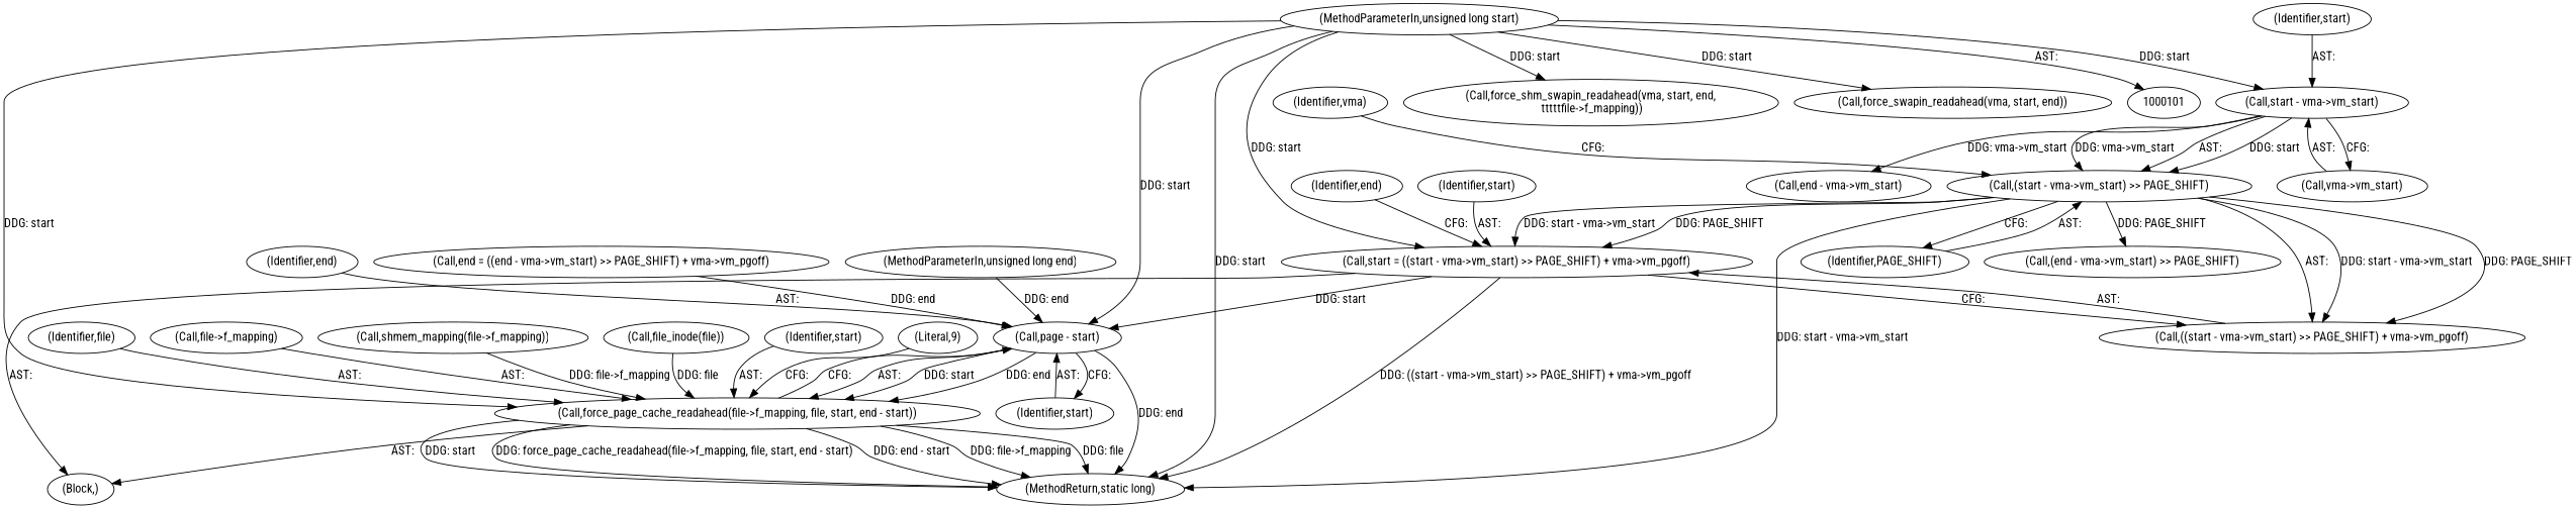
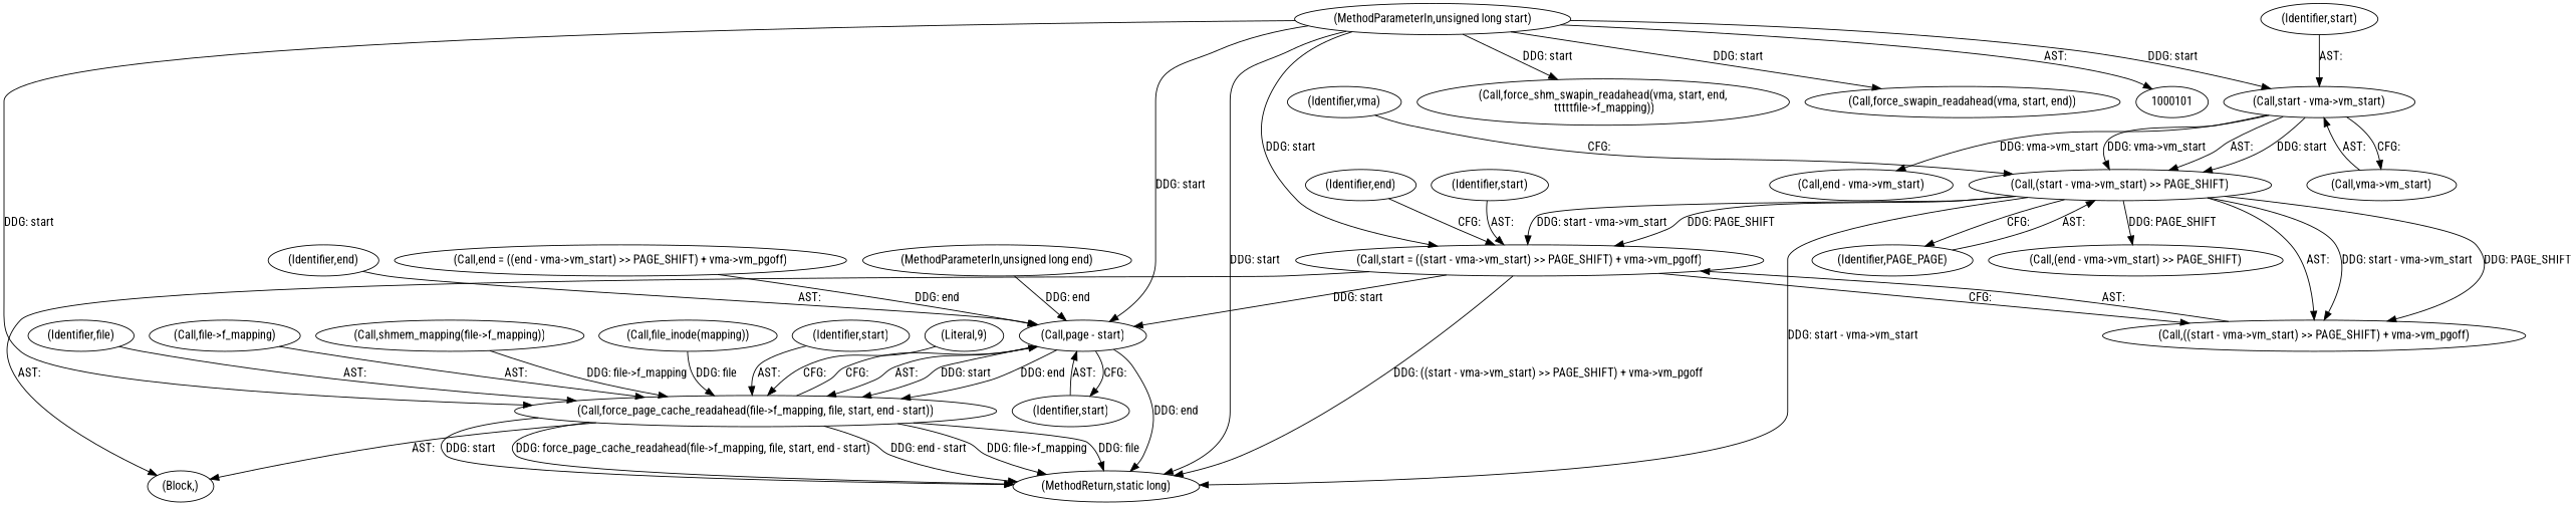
  digraph {
    fontname="Roboto Condensed"
    node [fontname="Roboto Condensed"]
    edge [fontname="Roboto Condensed"]
    n1 [label="(Call,start = ((start - vma->vm_start) >> PAGE_SHIFT) + vma->vm_pgoff)"]
    n2 [label="(Call,page - start)"]
    n3 [label="(Call,((start - vma->vm_start) >> PAGE_SHIFT) + vma->vm_pgoff)"]
    n4 [label="(Block,)"]
    n5 [label="(MethodReturn,static long)"]
    n6 [label="(Call,force_page_cache_readahead(file->f_mapping, file, start, end - start))"]
    n7 [label="(Identifier,start)"]
    n8 [label="(Call,(start - vma->vm_start) >> PAGE_SHIFT)"]
-   n9 [label="(Identifier,PAGE_SHIFT)"]
+   n9 [label="(Identifier,PAGE_PAGE)"]
    n10 [label="(Call,(end - vma->vm_start) >> PAGE_SHIFT)"]
    n11 [label="(Call,start - vma->vm_start)"]
    n12 [label="(Call,vma->vm_start)"]
    n13 [label="(Call,end - vma->vm_start)"]
    n14 [label="(MethodParameterIn,unsigned long start)"]
    n15 [label="(Call,force_shm_swapin_readahead(vma, start, end,\n \t\t\t\t\tfile->f_mapping))"]
    n16 [label="(Call,force_swapin_readahead(vma, start, end))"]
    1000101
    n18 [label="(Identifier,vma)"]
    n19 [label="(Identifier,end)"]
    n20 [label="(Identifier,end)"]
    n21 [label="(Identifier,file)"]
    n22 [label="(Identifier,start)"]
    n23 [label="(Call,file->f_mapping)"]
    n24 [label="(Call,end = ((end - vma->vm_start) >> PAGE_SHIFT) + vma->vm_pgoff)"]
    n25 [label="(Call,shmem_mapping(file->f_mapping))"]
    n26 [label="(Identifier,start)"]
    n27 [label="(MethodParameterIn,unsigned long end)"]
-   n28 [label="(Call,file_inode(file))"]
+   n28 [label="(Call,file_inode(mapping))"]
    n29 [label="(Identifier,start)"]
    n30 [label="(Literal,9)"]
    n1 -> n2 [label="DDG: start"]
    n1 -> n3 [label="CFG: "]
    n1 -> n4 [label="AST: "]
    n1 -> n5 [label="DDG: ((start - vma->vm_start) >> PAGE_SHIFT) + vma->vm_pgoff"]
    n2 -> n5 [label="DDG: end"]
    n2 -> n6 [label="AST: "]
    n2 -> n6 [label="DDG: start"]
    n2 -> n6 [label="DDG: end"]
    n2 -> n7 [label="CFG: "]
    n3 -> n1 [label="AST: "]
    n6 -> n2 [label="CFG: "]
    n6 -> n4 [label="AST: "]
    n6 -> n5 [label="DDG: start"]
    n6 -> n5 [label="DDG: force_page_cache_readahead(file->f_mapping, file, start, end - start)"]
    n6 -> n5 [label="DDG: end - start"]
    n6 -> n5 [label="DDG: file->f_mapping"]
    n6 -> n5 [label="DDG: file"]
    n7 -> n2 [label="AST: "]
    n8 -> n1 [label="DDG: start - vma->vm_start"]
    n8 -> n1 [label="DDG: PAGE_SHIFT"]
    n8 -> n3 [label="AST: "]
    n8 -> n3 [label="DDG: start - vma->vm_start"]
    n8 -> n3 [label="DDG: PAGE_SHIFT"]
    n8 -> n5 [label="DDG: start - vma->vm_start"]
    n8 -> n9 [label="CFG: "]
    n8 -> n10 [label="DDG: PAGE_SHIFT"]
    n9 -> n8 [label="AST: "]
    n11 -> n8 [label="AST: "]
    n11 -> n8 [label="DDG: start"]
    n11 -> n8 [label="DDG: vma->vm_start"]
    n11 -> n12 [label="CFG: "]
    n11 -> n13 [label="DDG: vma->vm_start"]
    n12 -> n11 [label="AST: "]
    n14 -> n1 [label="DDG: start"]
    n14 -> n2 [label="DDG: start"]
    n14 -> n5 [label="DDG: start"]
    n14 -> n6 [label="DDG: start"]
    n14 -> n11 [label="DDG: start"]
    n14 -> n15 [label="DDG: start"]
    n14 -> n16 [label="DDG: start"]
    n14 -> 1000101 [label="AST: "]
    n18 -> n8 [label="CFG: "]
    n19 -> n1 [label="CFG: "]
    n20 -> n2 [label="AST: "]
    n21 -> n6 [label="AST: "]
    n22 -> n11 [label="AST: "]
    n23 -> n6 [label="AST: "]
    n24 -> n2 [label="DDG: end"]
    n25 -> n6 [label="DDG: file->f_mapping"]
    n26 -> n1 [label="AST: "]
    n27 -> n2 [label="DDG: end"]
    n28 -> n6 [label="DDG: file"]
    n29 -> n6 [label="AST: "]
    n30 -> n6 [label="CFG: "]
  }
